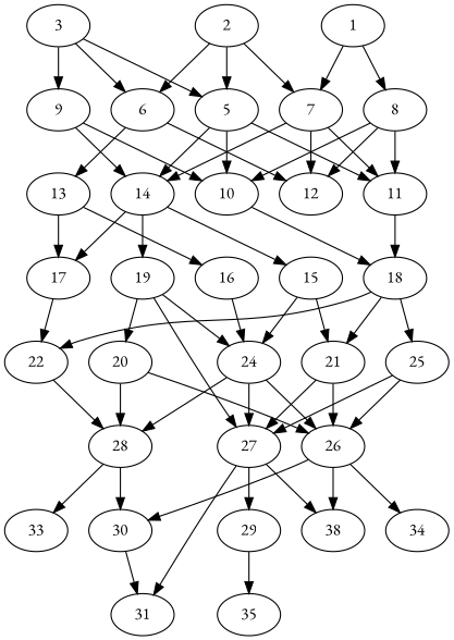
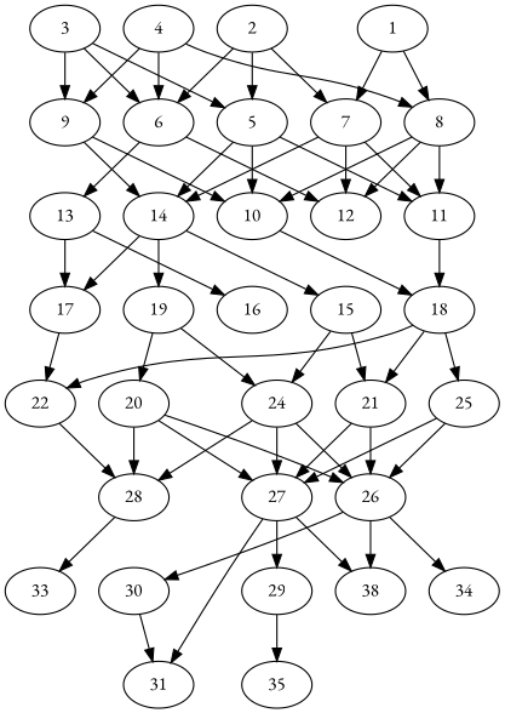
  digraph {
    fontname="EB Garamond"
    node [alpha=0.02 fontname="EB Garamond"]
    edge [fontname="EB Garamond"]
    1 [alpha=0.01 expect_size=31309824]
    7 [alpha=0.15 expect_size=18872320]
    8 [alpha=0.19 expect_size=29468672]
    11 [expect_size=46686208]
    14 [alpha=0.06 expect_size=38863872]
    12 [alpha=0.11 expect_size=49048576]
    10 [alpha=0.11 expect_size=9111552]
    18 [alpha=0.20 expect_size=7578624]
    17 [alpha=0.05 expect_size=18625536]
    15 [alpha=0.08 expect_size=37466112]
    19 [alpha=0.10 expect_size=52213760]
    2 [expect_size=48248832]
    5 [alpha=0.10 expect_size=25607168]
    6 [expect_size=13645824]
    13 [alpha=0.07 expect_size=6849536]
    16 [alpha=0.03 expect_size=12846080]
    3 [alpha=0.14 expect_size=31152128]
    9 [alpha=0.13 expect_size=13987840]
+   4 [alpha=0.19 expect_size=41682944]
    21 [alpha=0.04 expect_size=15444992]
    22 [alpha=0.05 expect_size=19794944]
    25 [alpha=0.00 expect_size=29639680]
    24 [alpha=0.04 expect_size=15679488]
    20 [expect_size=36686848]
    26 [alpha=0.20 expect_size=47450112]
    27 [alpha=0.05 expect_size=7914496]
    28 [alpha=0.00 expect_size=20798464]
    30 [alpha=0.00 expect_size=44611584]
    n29 [alpha=0.16 expect_size=12315648 label=38]
    34 [alpha=0.05 expect_size=17917952]
    29 [alpha=0.20 expect_size=20296704]
    31 [alpha=0.19 expect_size=48991232]
    33 [alpha=0.13 expect_size=24778752]
    35 [alpha=0.11 expect_size=28175360]
    1 -> 7
    1 -> 8
    7 -> 11
    7 -> 14
    7 -> 12
    8 -> 11
    8 -> 12
    8 -> 10
    11 -> 18
    14 -> 17
    14 -> 15
    14 -> 19
    10 -> 18
    18 -> 21
    18 -> 22
    18 -> 25
    17 -> 22
    15 -> 21
    15 -> 24
    19 -> 24
    19 -> 20
    2 -> 7
    2 -> 5
    2 -> 6
    5 -> 11
    5 -> 14
    5 -> 10
    6 -> 12
    6 -> 13
    13 -> 17
    13 -> 16
-   16 -> 24
    3 -> 5
    3 -> 6
    3 -> 9
    9 -> 14
    9 -> 10
+   4 -> 8
+   4 -> 6
+   4 -> 9
    21 -> 26
    21 -> 27
    22 -> 28
    25 -> 26
    25 -> 27
    24 -> 26
    24 -> 27
    24 -> 28
    20 -> 26
-   19 -> 27
+   20 -> 27
    20 -> 28
    26 -> 30
    26 -> n29
    26 -> 34
    27 -> n29
    27 -> 29
    27 -> 31
-   28 -> 30
    28 -> 33
    30 -> 31
    29 -> 35
  }
